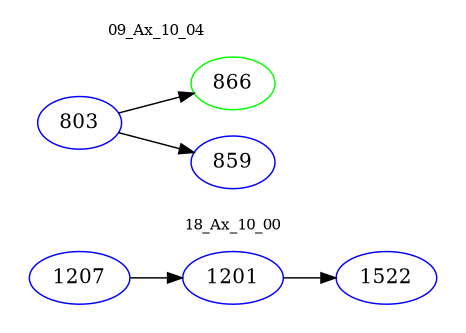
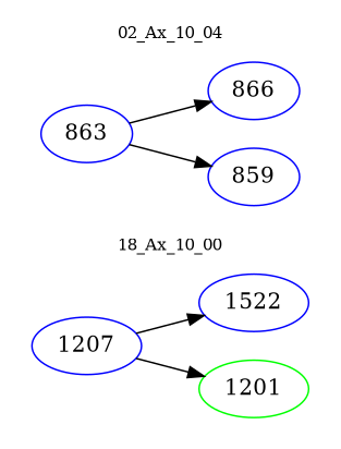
  digraph {
    rankdir=LR
    node [color=blue]
    edge [color=black]
    n1 [label=1207]
-   n2 [label=1201]
+   n2 [color=green label=1201]
    n3 [label=1522]
-   n4 [label=803]
+   n4 [label=863]
    n5 [label=859]
-   n6 [color=green label=866]
+   n6 [label=866]
    subgraph cluster_1 {
      color=white
      fontsize=10
      label="18_Ax_10_00"
      n1
      n2
      n3
    }
    subgraph cluster_2 {
      color=white
      fontsize=10
-     label="09_Ax_10_04"
+     label="02_Ax_10_04"
      n4
      n5
      n6
    }
    n1 -> n2
-   n2 -> n3
+   n1 -> n3
    n4 -> n5
    n4 -> n6
  }
